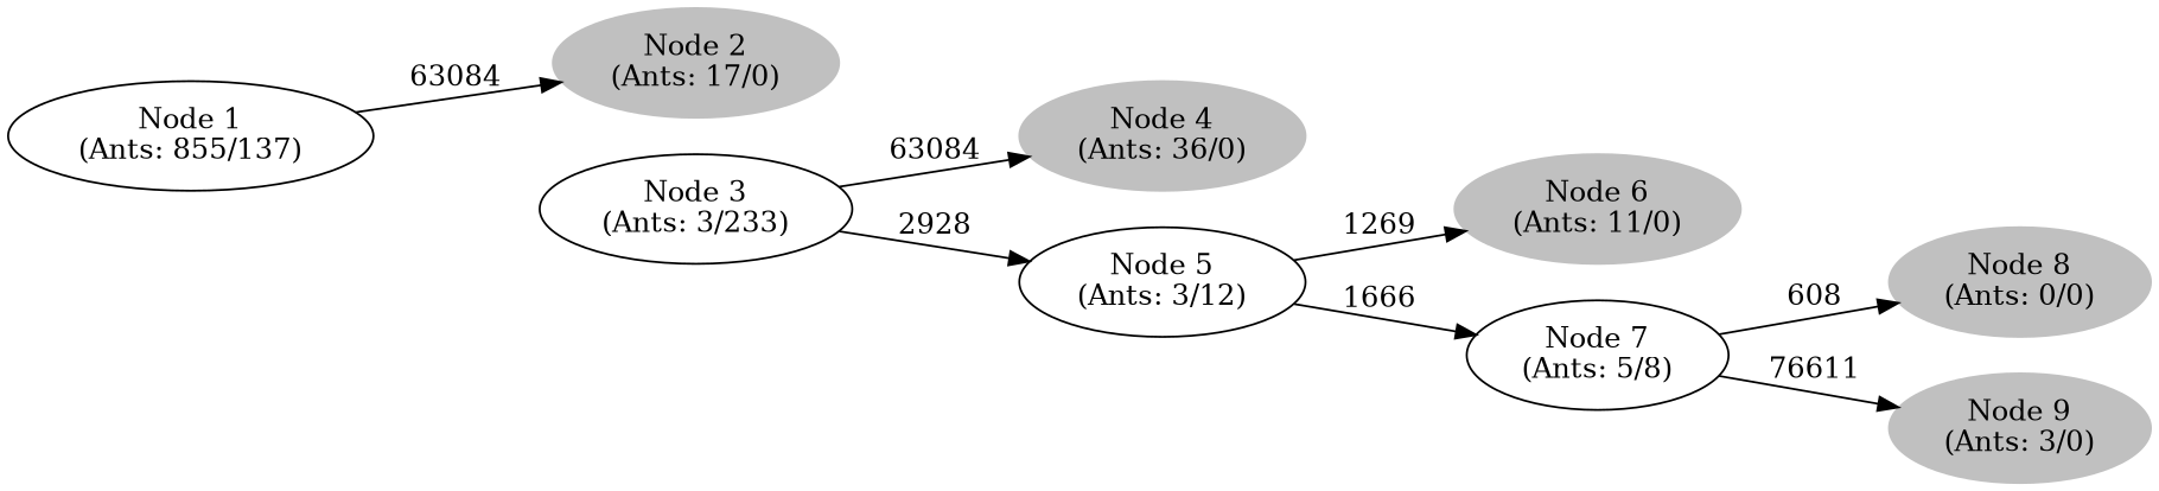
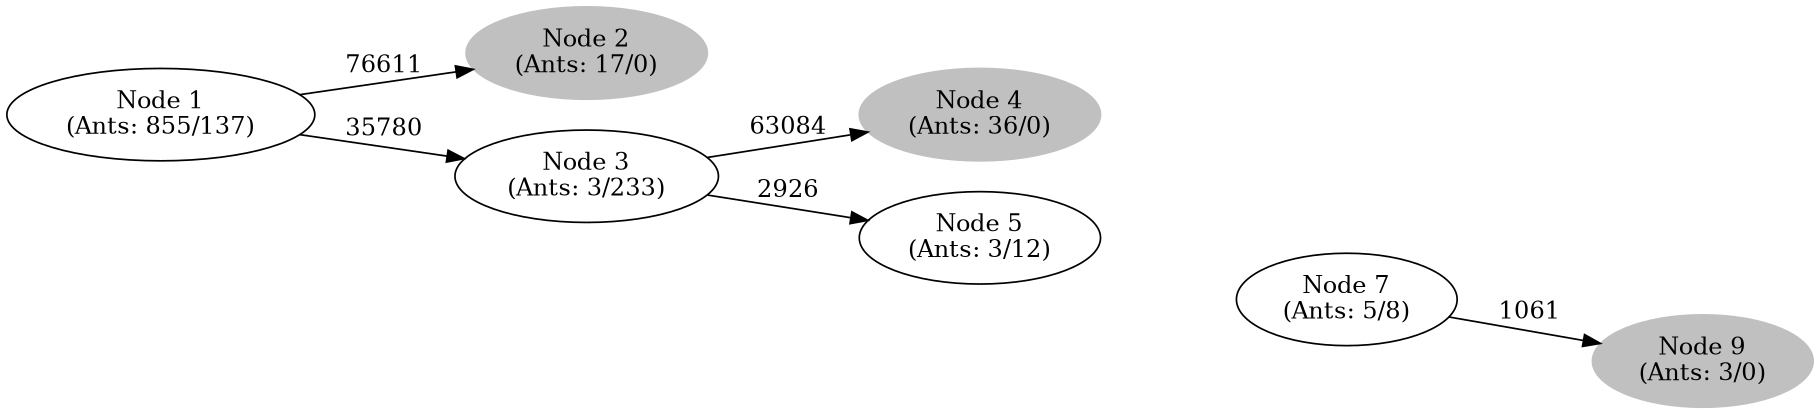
  digraph {
    rankdir=LR
    node [color=gray style=filled]
    "Node 1\n(Ants: 855/137)" [color="" style=""]
    "Node 2\n(Ants: 17/0)"
    "Node 3\n(Ants: 3/233)" [color="" style=""]
    "Node 4\n(Ants: 36/0)"
    "Node 5\n(Ants: 3/12)" [color="" style=""]
-   "Node 6\n(Ants: 11/0)"
    "Node 7\n(Ants: 5/8)" [color="" style=""]
-   "Node 8\n(Ants: 0/0)"
    "Node 9\n(Ants: 3/0)"
-   "Node 1\n(Ants: 855/137)" -> "Node 2\n(Ants: 17/0)" [label=63084]
+   "Node 1\n(Ants: 855/137)" -> "Node 2\n(Ants: 17/0)" [label=76611]
+   "Node 1\n(Ants: 855/137)" -> "Node 3\n(Ants: 3/233)" [label=35780]
    "Node 3\n(Ants: 3/233)" -> "Node 4\n(Ants: 36/0)" [label=63084]
-   "Node 3\n(Ants: 3/233)" -> "Node 5\n(Ants: 3/12)" [label=2928]
-   "Node 5\n(Ants: 3/12)" -> "Node 6\n(Ants: 11/0)" [label=1269]
-   "Node 5\n(Ants: 3/12)" -> "Node 7\n(Ants: 5/8)" [label=1666]
-   "Node 7\n(Ants: 5/8)" -> "Node 8\n(Ants: 0/0)" [label=608]
-   "Node 7\n(Ants: 5/8)" -> "Node 9\n(Ants: 3/0)" [label=76611]
+   "Node 3\n(Ants: 3/233)" -> "Node 5\n(Ants: 3/12)" [label=2926]
+   "Node 7\n(Ants: 5/8)" -> "Node 9\n(Ants: 3/0)" [label=1061]
  }
